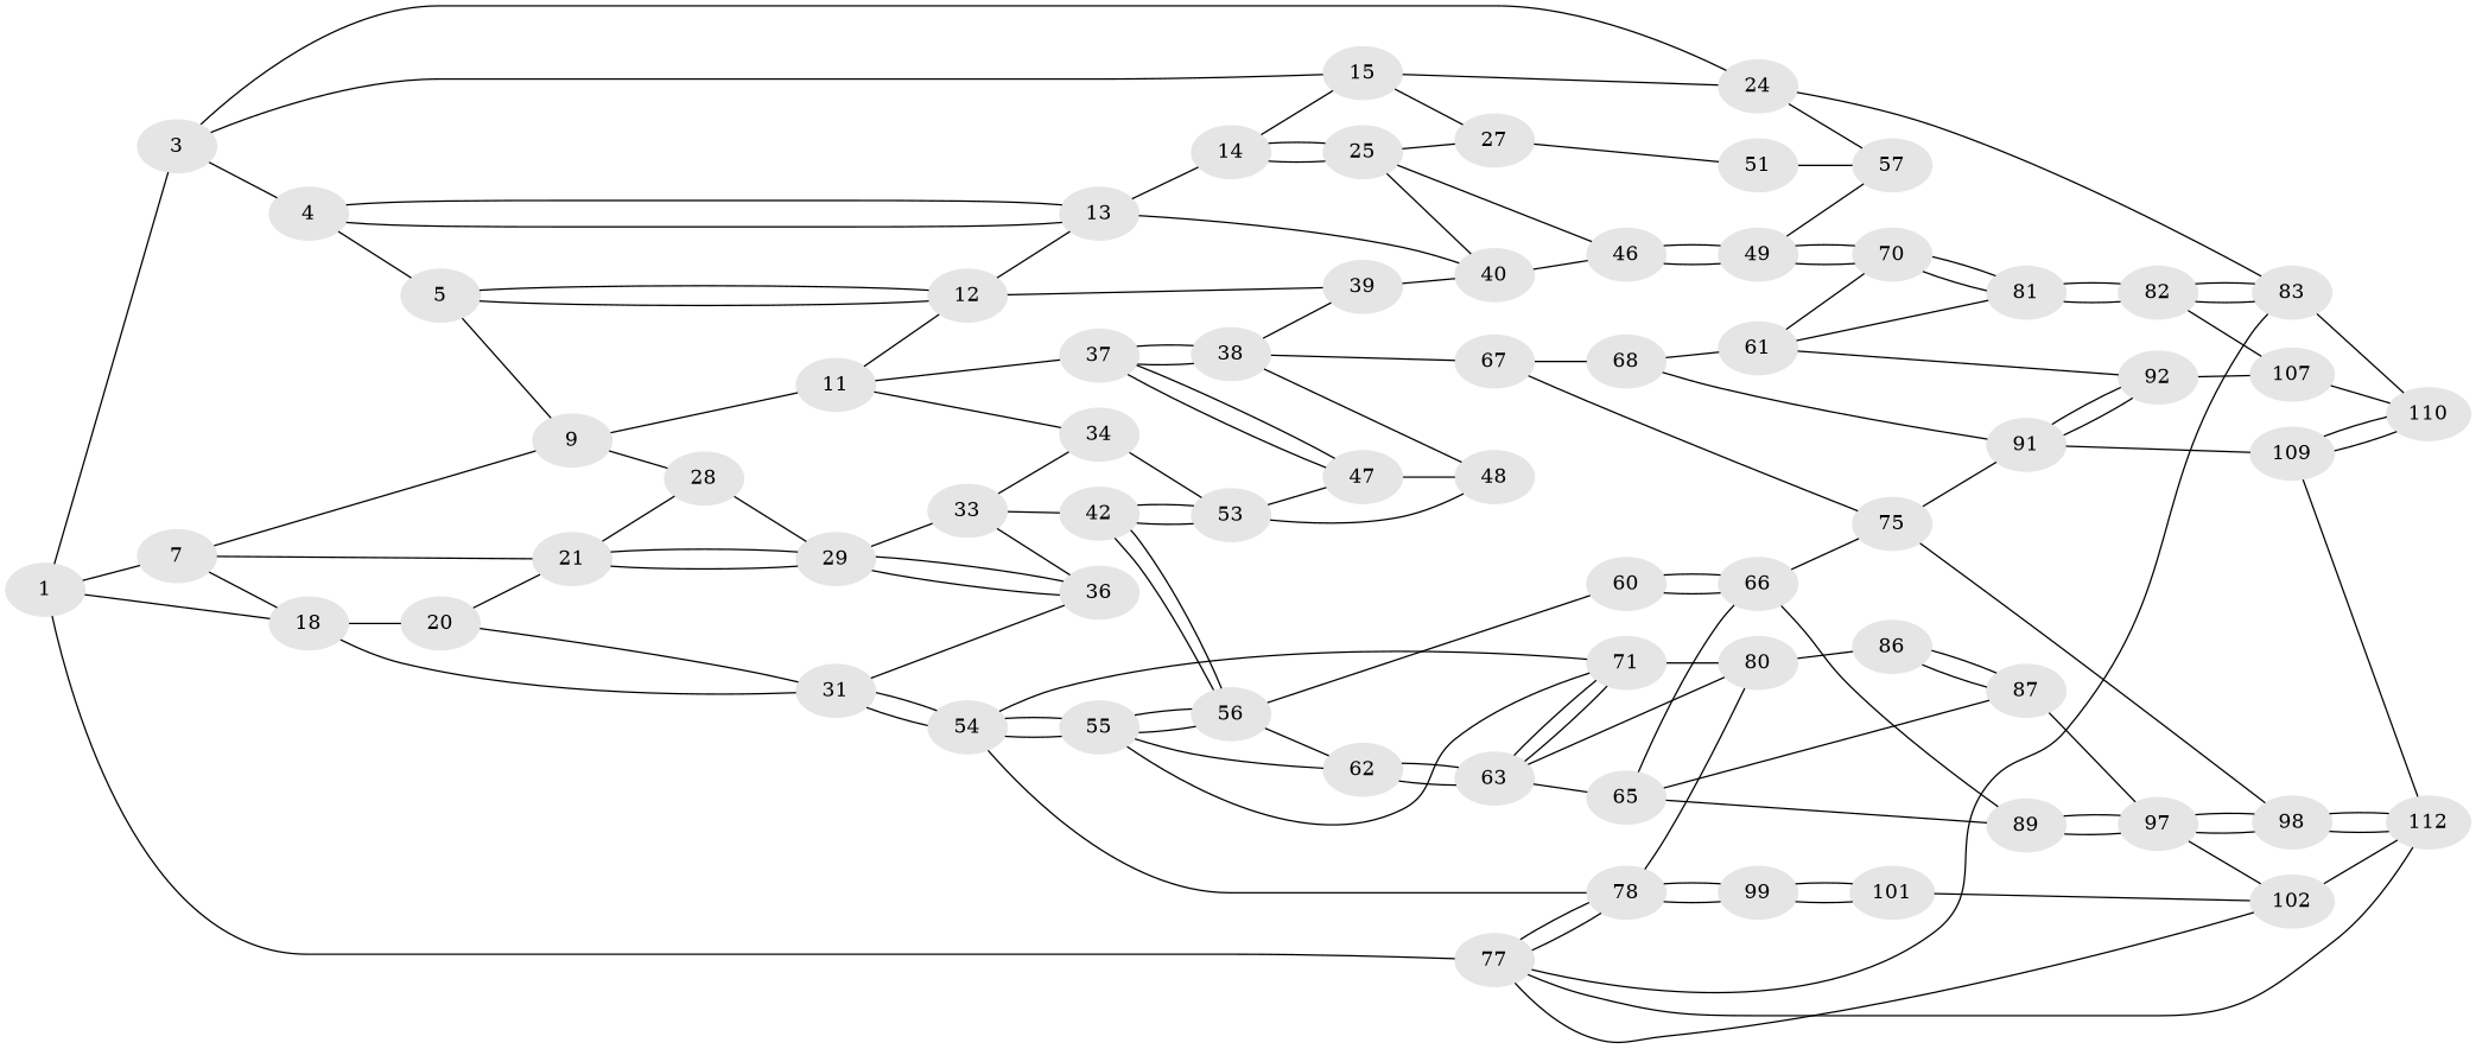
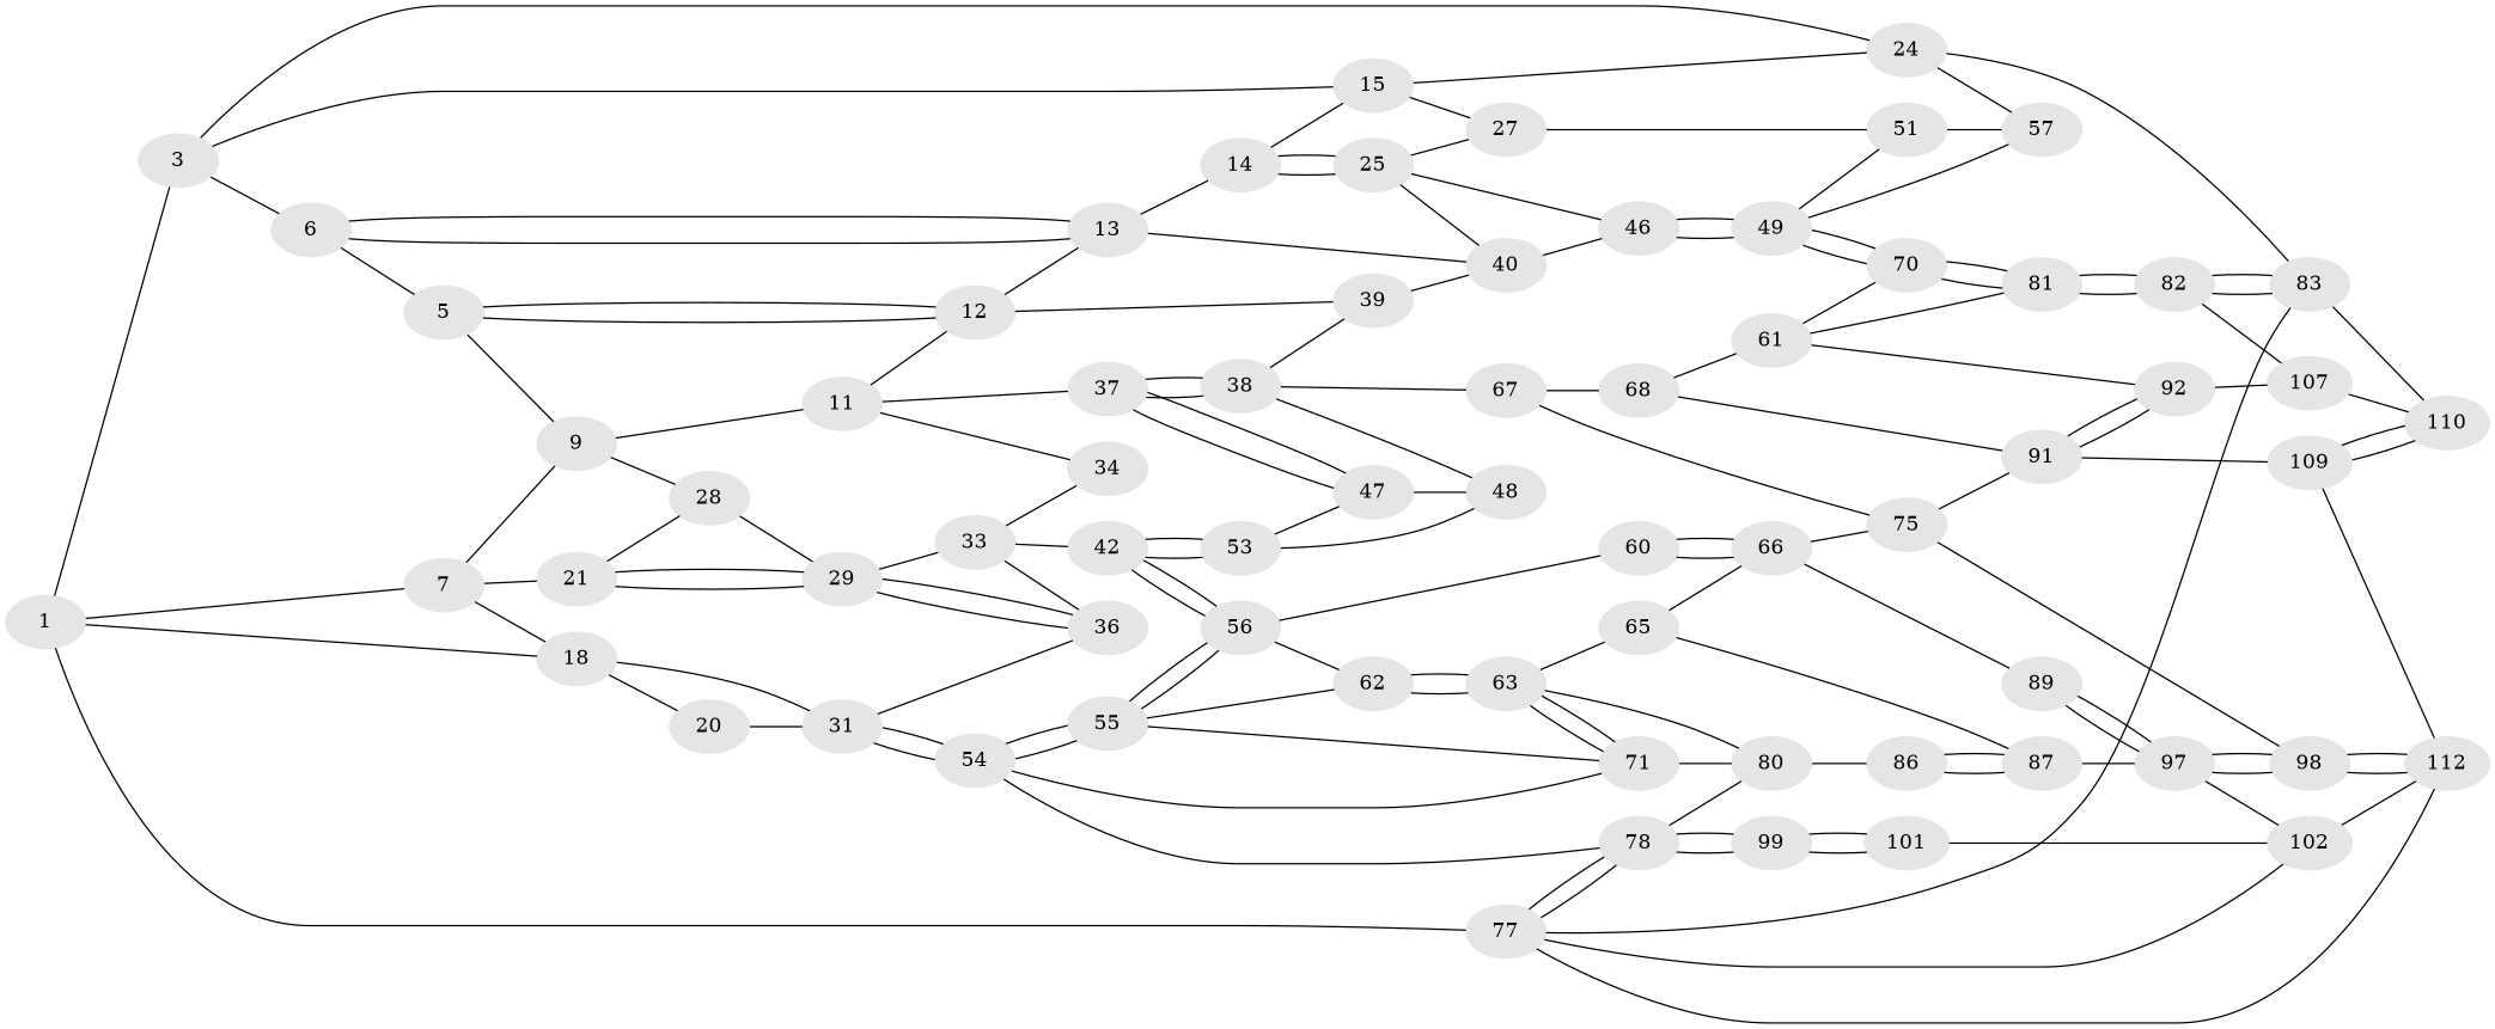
  graph {
    rankdir=LR
    node [color=gray90 style=filled]
    1 [super="+2"]
    3
    7 [super="+8"]
    18 [super="+19"]
    77 [super="+108"]
-   4
+   4 [label=6]
    15 [super="+23"]
    24 [super="+58"]
    9 [super="+10"]
    21 [super="+22"]
    20
    31 [super="+32"]
    83 [super="+84"]
    78 [super="+79"]
    102 [super="+103"]
    112 [super="+113"]
    5 [super="+6"]
    13 [super="+17"]
    27
    57
    12 [super="+16"]
    14
    40 [super="+45"]
    11 [super="+35"]
    28
    39
    29 [super="+30"]
    34
    37
    n30 [label=53 super="+44"]
    38 [super="+53"]
    47
    25 [super="+26"]
    46
    51
    36
    54 [super="+72"]
    33 [super="+41"]
    110
    49 [super="+50"]
    42
    55 [super="+61"]
    71 [super="+73"]
    56 [super="+59"]
    48 [super="+52"]
    67 [super="+76"]
    75 [super="+95"]
    68 [super="+90"]
    60
    62
    70
    66 [super="+74"]
    81 [super="+94"]
    80 [super="+85"]
    99 [super="+100"]
    63 [super="+64"]
    89
    65 [super="+88"]
    87
    86
    97 [super="+104"]
    91 [super="+96"]
    98
    n64 [label=61 super="+93"]
    92 [super="+106"]
    109
    82 [super="+105"]
    107 [super="+111"]
    101
    1 -- 3
    1 -- 7
    1 -- 18
    1 -- 77
    3 -- 4
    3 -- 15
    3 -- 24
    7 -- 18
    7 -- 9
    7 -- 21
    18 -- 20
    18 -- 31
    77 -- 83
    77 -- 78
    77 -- 78
    77 -- 102
    77 -- 112
    4 -- 5
    4 -- 13
    4 -- 13
    15 -- 24
    15 -- 27
    24 -- 83 [weight=2]
    24 -- 57
    9 -- 11
    9 -- 28
    21 -- 28
    21 -- 29
    21 -- 29
-   20 -- 21
    20 -- 31
    31 -- 36
    31 -- 54
    31 -- 54
    83 -- 110
    78 -- 80
    78 -- 99
    78 -- 99
    102 -- 112
    5 -- 9
    5 -- 12
    5 -- 12
    13 -- 14
    13 -- 40
    27 -- 51
    12 -- 13
    12 -- 39
    14 -- 15
    14 -- 25
    14 -- 25
    40 -- 46
    11 -- 12
    11 -- 34
    11 -- 37
    28 -- 29
    39 -- 40
    29 -- 36
    29 -- 36
    29 -- 33
-   34 -- n30
    37 -- 38
    37 -- 38
    37 -- 47
    37 -- 47
    n30 -- 47
    n30 -- 48
    38 -- 39
    38 -- 48
    38 -- 67
    47 -- 48
    25 -- 27
    25 -- 40
    25 -- 46
    46 -- 49
    46 -- 49
    51 -- 57
    54 -- 78
    54 -- 55
    54 -- 55
    54 -- 71
    33 -- 34
    33 -- 36
    33 -- 42
    49 -- 57
+   49 -- 51
    49 -- 70
    49 -- 70
    42 -- n30
    42 -- n30
    42 -- 56
    42 -- 56
    55 -- 71
    55 -- 56
    55 -- 56
    55 -- 62
    71 -- 80
    56 -- 60
    56 -- 62
    67 -- 75
    67 -- 68 [weight=2]
    75 -- 91
    75 -- 98
    68 -- 91
    68 -- n64
    60 -- 66
    60 -- 66
    62 -- 63
    62 -- 63
    70 -- 81
    70 -- 81
    66 -- 75
    66 -- 89
    81 -- 82 [weight=2]
    81 -- 82
    80 -- 86
    99 -- 101 [weight=2]
    99 -- 101
    63 -- 71
    63 -- 71
    63 -- 80
    63 -- 65
    89 -- 97
    89 -- 97
    65 -- 66
-   65 -- 89
    65 -- 87
    87 -- 97
    86 -- 87
    86 -- 87
    97 -- 102
    97 -- 98
    97 -- 98
    91 -- 92
    91 -- 92
    91 -- 109
    98 -- 112
    98 -- 112
    n64 -- 70
    n64 -- 81
    n64 -- 92
    92 -- 107 [weight=2]
    109 -- 112
    109 -- 110
    109 -- 110
    82 -- 83
    82 -- 83
    82 -- 107
    107 -- 110
    101 -- 102
  }
